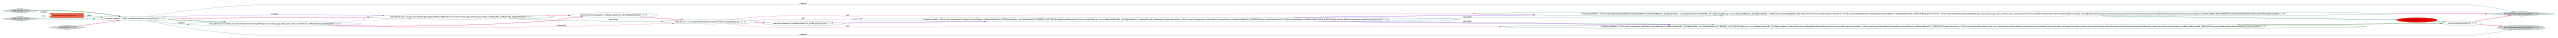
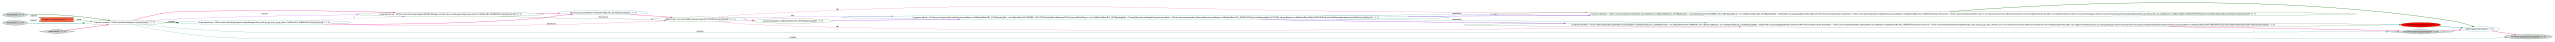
  digraph {
    fontname="Liberation Serif"
    rankdir=LR
    node [color=darkgreen fillcolor=white fontname="Liberation Serif" shape=ellipse style=filled]
    edge [color=deeppink fontname="Liberation Serif" style=bold]
    n1 [color=teal label="{Composite catPanel = UIUtils.createComposite(sash,1)catPanel.setLayoutData(new GridData(GridData.FILL_BOTH))catalogTable = new Table(catPanel,SWT.BORDER | SWT.CHECK)catalogTable.addListener(SWT.Selection,null)GridData gd = new GridData(GridData.FILL_BOTH)gd.heightHint = 50catalogTable.setLayoutData(gd)Composite buttonsPanel = UIUtils.createComposite(catPanel,3)buttonsPanel.setLayoutData(new GridData(GridData.FILL_HORIZONTAL))new Label(buttonsPanel,SWT.NONE).setLayoutData(new GridData(GridData.GRAB_HORIZONTAL))createCheckButtons(buttonsPanel,catalogTable)}@@@8@@@['1', '1', '1']"]
    n2 [label="{Composite tablesPanel = UIUtils.createComposite(sash,1)tablesPanel.setLayoutData(new GridData(GridData.FILL_BOTH))tablesTable = new Table(tablesPanel,SWT.BORDER | SWT.CHECK)GridData gd = new GridData(GridData.FILL_BOTH)gd.heightHint = 50tablesTable.setLayoutData(gd)tablesTable.addListener(SWT.Selection,null)Composite buttonsPanel = UIUtils.createComposite(tablesPanel,3)buttonsPanel.setLayoutData(new GridData(GridData.FILL_HORIZONTAL))exportViewsCheck = UIUtils.createCheckbox(buttonsPanel,PostgreMessages.wizard_backup_page_object_checkbox_show_view,false)exportViewsCheck.addSelectionListener(new SelectionAdapter(){@Override public void widgetSelected(SelectionEvent e){wizard.getSettings().setShowViews(exportViewsCheck.getSelection())loadTables(null)}})exportViewsCheck.setLayoutData(new GridData(GridData.GRAB_HORIZONTAL))createCheckButtons(buttonsPanel,tablesTable)}@@@31@@@['1', '1', '0']"]
    n3 [label="{Composite tablesPanel = UIUtils.createComposite(sash,1)tablesPanel.setLayoutData(new GridData(GridData.FILL_BOTH))tablesTable = new Table(tablesPanel,SWT.BORDER | SWT.CHECK)GridData gd = new GridData(GridData.FILL_BOTH)gd.heightHint = 50tablesTable.setLayoutData(gd)tablesTable.addListener(SWT.Selection,null)Composite buttonsPanel = UIUtils.createComposite(tablesPanel,3)buttonsPanel.setLayoutData(new GridData(GridData.FILL_HORIZONTAL))exportViewsCheck = UIUtils.createCheckbox(buttonsPanel,\"Show views\",false)exportViewsCheck.addSelectionListener(new SelectionAdapter(){@Override public void widgetSelected(SelectionEvent e){wizard.getSettings().setShowViews(exportViewsCheck.getSelection())loadTables(null)}})exportViewsCheck.setLayoutData(new GridData(GridData.GRAB_HORIZONTAL))createCheckButtons(buttonsPanel,tablesTable)}@@@33@@@['0', '0', '1']"]
    n4 [color=teal fillcolor=lightgray label="setControl(composite)@@@58@@@['1', '1', '0']" shape=diamond]
    n5 [fillcolor=red label="loadSettings()@@@58@@@['1', '0', '0']"]
    n6 [color=teal label="loadSettings()@@@60@@@['1', '0', '1']"]
    n7 [label="SashForm sash = new CustomSashForm(objectsGroup,SWT.VERTICAL)@@@6@@@['1', '1', '1']"]
    n8 [label="sash.setLayoutData(new GridData(GridData.FILL_BOTH))@@@7@@@['1', '1', '1']"]
-   n9 [color=teal fillcolor=lightgray label="createControl['0', '0', '1']" shape=diamond]
+   n9 [color=teal fillcolor=lightgray label="createControl['0', '0', '1']"]
    n10 [fillcolor=tomato label="Composite parent@@@2@@@['1', '1', '1']" shape=box]
    n11 [label="Composite composite = UIUtils.createPlaceholder(parent,1)@@@3@@@['1', '1', '1']"]
    n12 [fillcolor=lightgray label="setControl(composite)@@@61@@@['0', '0', '1']"]
    n13 [color=teal label="Group objectsGroup = UIUtils.createControlGroup(composite,PostgreMessages.wizard_backup_page_object_group_object,1,GridData.FILL_HORIZONTAL,0)@@@4@@@['1', '1', '0']"]
    n14 [label="Group objectsGroup = UIUtils.createControlGroup(composite,MySQLUIMessages.tools_db_export_wizard_page_settings_group_objects,1,GridData.FILL_HORIZONTAL,0)@@@4@@@['0', '0', '1']"]
    n15 [color=teal label="objectsGroup.setLayoutData(new GridData(GridData.FILL_BOTH))@@@5@@@['1', '1', '1']"]
-   n16 [fillcolor=lightgray label="createControl['1', '0', '0']" shape=diamond]
+   n16 [fillcolor=lightgray label="createControl['1', '0', '0']"]
    n17 [fillcolor=lightgray label="createControl['0', '1', '0']" shape=diamond]
    n1 -> n2 [color=purple]
    n1 -> n2 [color=teal label=buttonsPanel style=solid]
    n1 -> n3 [color=teal label=buttonsPanel style=solid]
    n1 -> n3 [color=purple]
    n2 -> n4
    n2 -> n5 [color=teal]
    n3 -> n6 [color=darkgreen]
    n5 -> n6 [color=teal]
-   n6 -> n4
+   n4 -> n6
    n6 -> n12
    n7 -> n1 [color=purple label=sash style=solid]
    n7 -> n2 [label=sash style=solid]
    n7 -> n3 [label=sash style=solid]
    n7 -> n8
    n8 -> n1 [color=purple]
    n9 -> n10 [color=teal label=composite style=dotted]
    n9 -> n11 [color=darkgreen]
    n10 -> n11 [color=darkgreen label=parent style=solid]
    n11 -> n4 [color=teal label=composite style=solid]
    n11 -> n12 [color=teal label=composite style=solid]
    n11 -> n13 [color=darkgreen label=composite style=solid]
    n11 -> n13 [color=darkgreen]
    n11 -> n14
    n11 -> n14 [color=purple label=composite style=solid]
    n13 -> n7 [label=objectsGroup style=solid]
    n13 -> n14 [color=purple label=0 style=dashed]
    n13 -> n15
    n14 -> n7 [color=darkgreen label=objectsGroup style=solid]
    n14 -> n15
    n15 -> n7
-   n16 -> n10 [color=darkgreen label=true style=dotted]
+   n16 -> n10 [color=darkgreen label=composite style=dotted]
    n16 -> n11 [color=teal]
    n17 -> n11
  }
